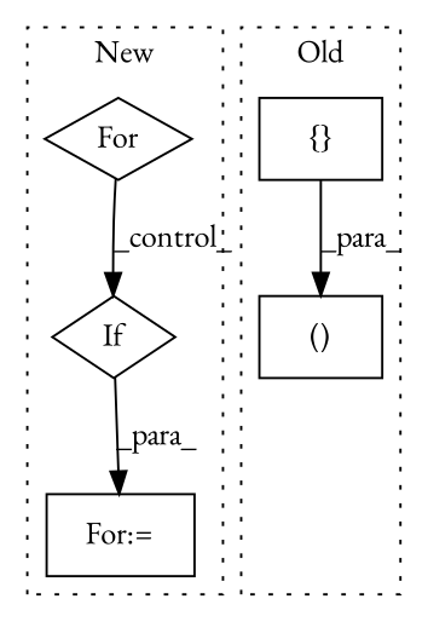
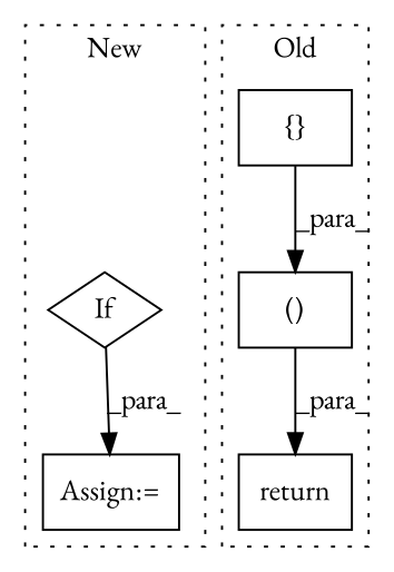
  digraph {
    fontname="EB Garamond"
    node [fontname="EB Garamond" shape=box]
    edge [fontname="EB Garamond"]
-   n1 [a=107 l="4,18" label=For s="8725,8750" shape=diamond]
-   n2 [a=68 l=3 label="For:=" s=8917]
+   n2 [a=68 l=3 label="Assign:=" s=8917]
    n3 [a=96 l="3,22" label=If s="8768,8806" shape=diamond]
    n4 [a=59 l="1,0" label="{}" s="8167,8221"]
+   n5 [a=93 l=7 label=return s=8987]
    n6 [a=54 l=8 label="()" s=9009]
    subgraph cluster_1 {
      label=New
      style=dotted
-     n1
      n2
      n3
    }
    subgraph cluster_2 {
      label=Old
      style=dotted
      n4
+     n5
      n6
    }
-   n1 -> n3 [label=_control_]
    n3 -> n2 [label=_para_]
    n4 -> n6 [label=_para_]
+   n6 -> n5 [label=_para_]
  }
